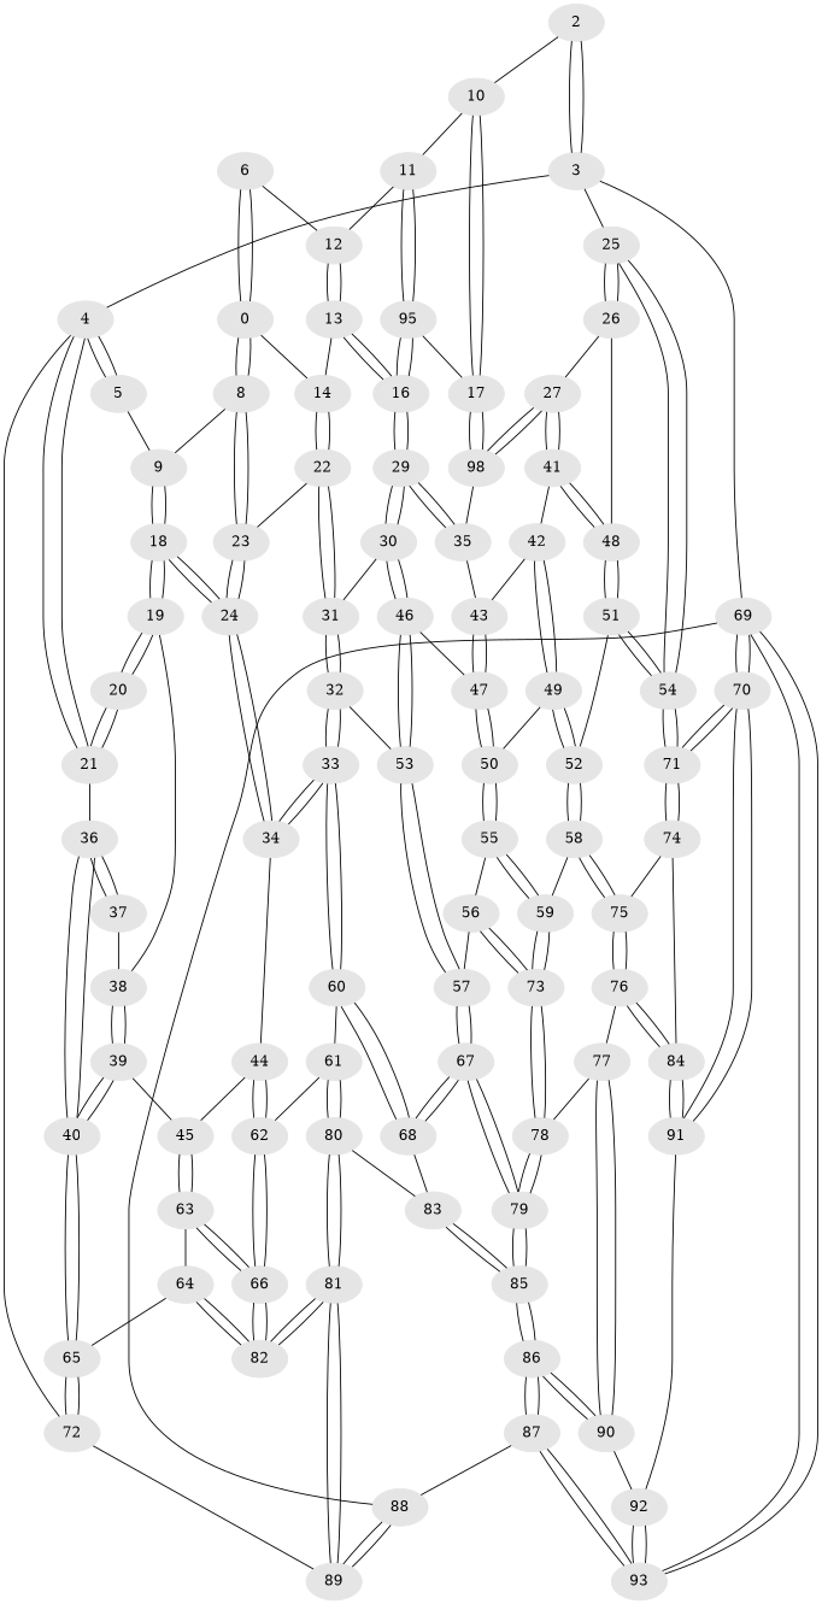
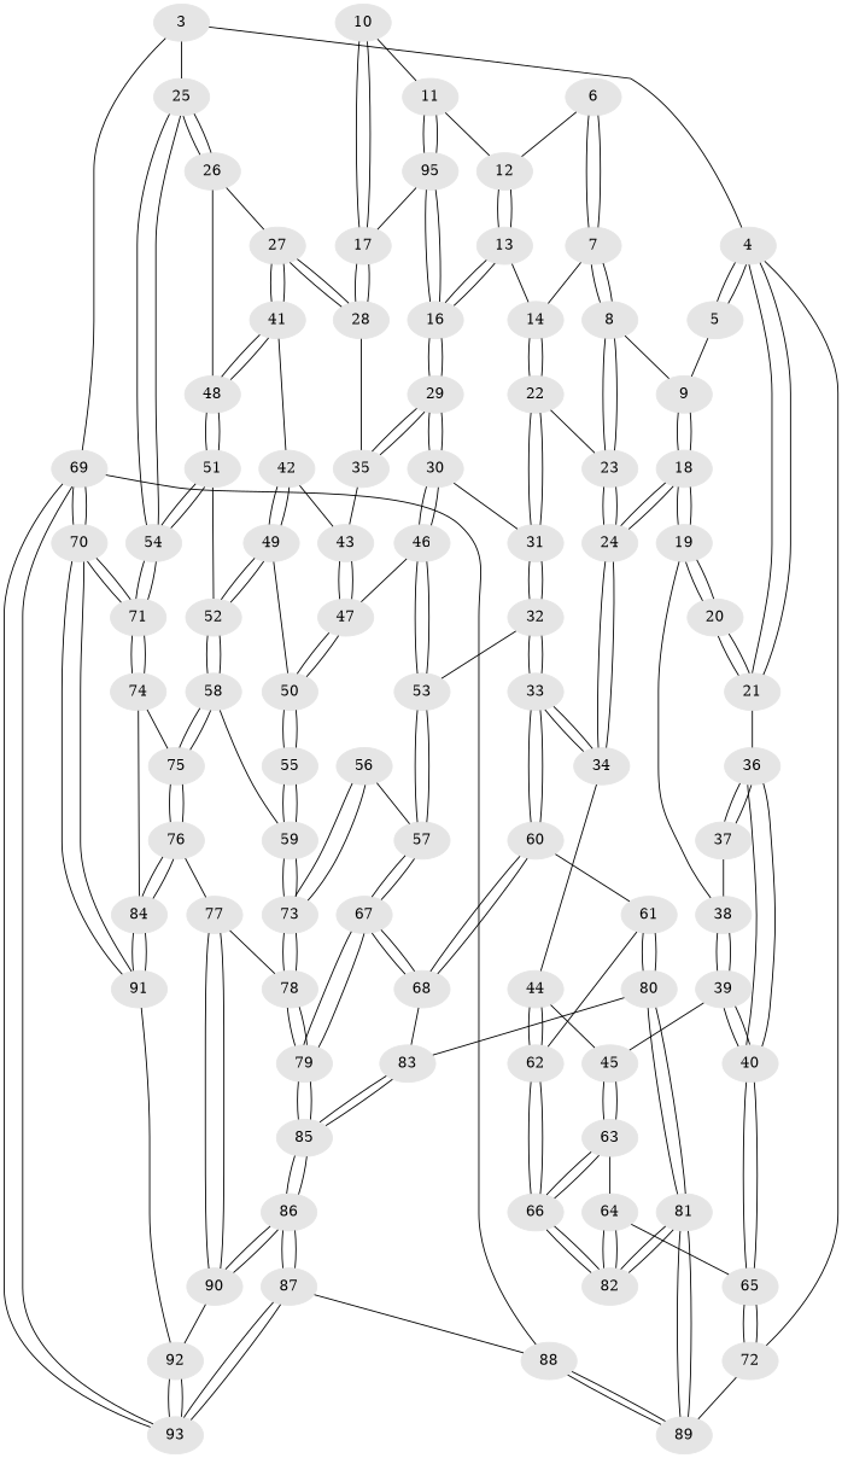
  graph {
    node [color=gray90 style=filled]
-   2
    3
    10
    6
-   7 [label=0]
+   7
    12
    4
    25
    69
    11
    17
    5
    21
    72
    26
    54
    70
    88
    93
    9
    36
    89
    18
    8
    14
    13
    23
    22
    24
    19
    n31 [label=95]
-   28 [label=98]
+   28
    16
    29
    31
    35
    30
    20
    38
    34
    39
    37
    40
    32
    44
    27
    48
    71
    41
    51
    42
    43
    46
    53
    47
    33
    60
    57
    61
    68
    45
    62
    65
    63
    49
    50
    52
    66
    64
    55
    58
    56
    59
    75
    67
    74
    73
    78
    79
    76
    80
    83
    81
    82
    85
    91
    92
    84
    77
    90
    86
    87
-   2 -- 3
-   2 -- 3
-   2 -- 10
    3 -- 4
    3 -- 25
    3 -- 69
    10 -- 11
    10 -- 17
    10 -- 17
    6 -- 7
    6 -- 7
    6 -- 12
    7 -- 8
    7 -- 8
    7 -- 14
    12 -- 13
    12 -- 13
    4 -- 5
    4 -- 5
    4 -- 21
    4 -- 21
    4 -- 72
    25 -- 26
    25 -- 26
    25 -- 54
    25 -- 54
    69 -- 70
    69 -- 70
    69 -- 88
    69 -- 93
    69 -- 93
    11 -- 12
    11 -- n31
    11 -- n31
    17 -- 28
    17 -- 28
    5 -- 9
    21 -- 36
    72 -- 89
    26 -- 27
    26 -- 48
    54 -- 71
    54 -- 71
    70 -- 71
    70 -- 71
    70 -- 91
    70 -- 91
    88 -- 89
    88 -- 89
    9 -- 18
    9 -- 18
    36 -- 37
    36 -- 37
    36 -- 40
    36 -- 40
    18 -- 24
    18 -- 24
    18 -- 19
    18 -- 19
    8 -- 9
    8 -- 23
    8 -- 23
    14 -- 22
    14 -- 22
    13 -- 14
    13 -- 16
    13 -- 16
    23 -- 24
    23 -- 24
    22 -- 23
    22 -- 31
    22 -- 31
    24 -- 34
    24 -- 34
    19 -- 20
    19 -- 20
    19 -- 38
    n31 -- 17
    n31 -- 16
    n31 -- 16
    28 -- 35
    16 -- 29
    16 -- 29
    29 -- 35
    29 -- 35
    29 -- 30
    29 -- 30
    31 -- 32
    31 -- 32
    35 -- 43
    30 -- 31
    30 -- 46
    30 -- 46
    20 -- 21
    20 -- 21
    38 -- 39
    38 -- 39
    34 -- 44
    39 -- 40
    39 -- 40
    39 -- 45
    37 -- 38
    40 -- 65
    40 -- 65
    32 -- 53
    32 -- 33
    32 -- 33
    44 -- 45
    44 -- 62
    44 -- 62
    27 -- 28
    27 -- 28
    27 -- 41
    27 -- 41
    48 -- 51
    48 -- 51
    71 -- 74
    71 -- 74
    41 -- 48
    41 -- 48
    41 -- 42
    51 -- 54
    51 -- 54
    51 -- 52
    42 -- 43
    42 -- 49
    42 -- 49
    43 -- 47
    43 -- 47
    46 -- 53
    46 -- 53
    46 -- 47
    53 -- 57
    53 -- 57
    47 -- 50
    47 -- 50
    33 -- 34
    33 -- 34
    33 -- 60
    33 -- 60
    60 -- 61
    60 -- 68
    60 -- 68
    57 -- 67
    57 -- 67
    61 -- 62
    61 -- 80
    61 -- 80
    68 -- 83
    45 -- 63
    45 -- 63
    62 -- 66
    62 -- 66
    65 -- 72
    65 -- 72
    63 -- 66
    63 -- 66
    63 -- 64
    49 -- 50
    49 -- 52
    49 -- 52
    50 -- 55
    50 -- 55
    52 -- 58
    52 -- 58
    66 -- 82
    66 -- 82
    64 -- 65
    64 -- 82
    64 -- 82
-   55 -- 56
    55 -- 59
    55 -- 59
    58 -- 59
    58 -- 75
    58 -- 75
    56 -- 57
    56 -- 73
    56 -- 73
    59 -- 73
    59 -- 73
    75 -- 76
    75 -- 76
    67 -- 68
    67 -- 68
    67 -- 79
    67 -- 79
    74 -- 75
    74 -- 84
    73 -- 78
    73 -- 78
    78 -- 79
    78 -- 79
    79 -- 85
    79 -- 85
    76 -- 84
    76 -- 84
    76 -- 77
    80 -- 83
    80 -- 81
    80 -- 81
    83 -- 85
    83 -- 85
    81 -- 89
    81 -- 89
    81 -- 82
    81 -- 82
    85 -- 86
    85 -- 86
    91 -- 92
    92 -- 93
    92 -- 93
    84 -- 91
    84 -- 91
    77 -- 78
    77 -- 90
    77 -- 90
    90 -- 92
    86 -- 90
    86 -- 90
    86 -- 87
    86 -- 87
    87 -- 88
    87 -- 93
    87 -- 93
  }
